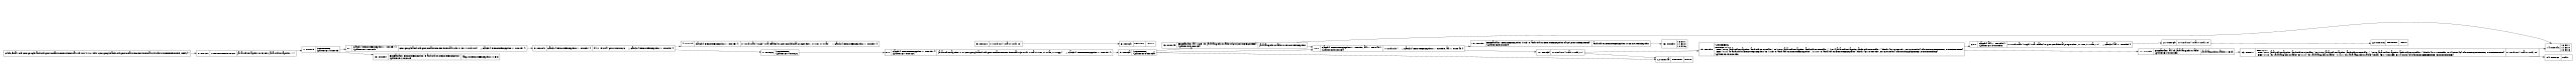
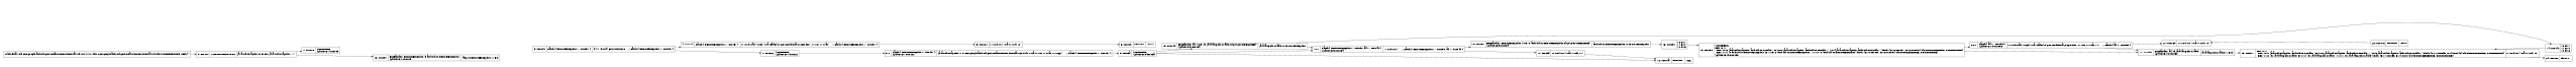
  digraph {
    rankdir=LR
    node [shape=record]
    n1 [label="{0\:\ 0x0000|MTH_ENTER_BLOCK\l|java.util.ArrayList r0 = new java.util.ArrayList\<\>()\l}"]
    n2 [label="{1\:\ 0x0005|SYNTHETIC\lSplitter:B:1:0x8005\l}"]
-   n3 [label="{2\:\ ?|Catch:\{ RemoteException \-\> 0x0057 \}\lSplitter:B:1:0x0005\l|com.google.android.gms.measurement.internal.zzdx r1 = r7.zzrd.zzrf     \/\/ Catch:\{ RemoteException \-\> 0x0057 \}\l}"]
    n4 [label="{18\:\ 0x0057|ExcHandler: RemoteException (e android.os.RemoteException)\lSplitter:B:1:0x0005\l|lang.os.RemoteException r1 = e\l}"]
    n5 [label="{3\:\ 0x000b|Catch:\{ RemoteException \-\> 0x0057 \}\l|if (r1 != null) goto L_0x002c     \/\/ Catch:\{ RemoteException \-\> 0x0057 \}\l}"]
    n6 [label="{4\:\ 0x000d|Catch:\{ RemoteException \-\> 0x0057 \}\l|r7.zzrd.zzab().zzgk().zza(\"Failed to get conditional properties\", r7.zzx, r7.zzas)     \/\/ Catch:\{ RemoteException \-\> 0x0057 \}\l}"]
    n7 [label="{7\:\ 0x002c|SYNTHETIC\lSplitter:B:7:0x002c\l}"]
    n8 [label="{5\:\ 0x0020|r7.zzrd.zzz().zza(r7.zzdi, r0)\l}"]
    n9 [label="{8\:\ ?|Catch:\{ RemoteException \-\> 0x0057 \}\lSplitter:B:7:0x002c\l|java.util.ArrayList r1 = com.google.android.gms.measurement.internal.zzjs.zzd(r1.zza(r7.zzx, r7.zzas, r7.zzpg))     \/\/ Catch:\{ RemoteException \-\> 0x0057 \}\l}"]
    n10 [label="{6\:\ 0x002b|RETURN\l|return\l}"]
    n11 [label="{9\:\ 0x003a|SYNTHETIC\lSplitter:B:9:0x003a\l}"]
    n12 [label="{10\:\ ?|Catch:\{ RemoteException \-\> 0x0050, all \-\> 0x004b \}\lSplitter:B:9:0x003a\l|r7.zzrd.zzir()     \/\/ Catch:\{ RemoteException \-\> 0x0050, all \-\> 0x004b \}\l}"]
    n13 [label="{13\:\ 0x004b|ExcHandler: all (r0v5 'th' java.lang.Throwable A[CUSTOM_DECLARE])\lSplitter:B:9:0x003a\l|java.lang.Throwable r0 = move\-exception\l}"]
-   n14 [label="{12\:\ 0x004a|RETURN\l|return\l}"]
+   n14 [label="{12\:\ 0x004a|RETURN\l|zzpg\l}"]
    n15 [label="{15\:\ 0x0050|ExcHandler: RemoteException (r0v3 'e' android.os.RemoteException A[CUSTOM_DECLARE])\lSplitter:B:9:0x003a\l|android.os.RemoteException r0 = move\-exception\l}"]
    n16 [label="{11\:\ 0x003f|r7.zzrd.zzz().zza(r7.zzdi, r1)\l}"]
    n17 [label="{14\:\ 0x004c|r6 = r1\lr1 = r0\lr0 = r6\l}"]
    n18 [label="{16\:\ 0x0051|r6 = r1\lr1 = r0\lr0 = r6\l}"]
    n19 [label="{23\:\ 0x0077|PHI: r0 r1 \l  PHI: (r0v1 java.util.ArrayList\<android.os.Bundle\>) = (r0v2 java.util.ArrayList\<android.os.Bundle\>), (r0v6 java.util.ArrayList\<android.os.Bundle\>) binds: [B:17:0x0055, B:14:0x004c] A[DONT_GENERATE, DONT_INLINE]\l  PHI: (r1v0 'th' java.lang.Throwable) = (r1v4 'th' java.lang.Throwable), (r1v11 'th' java.lang.Throwable) binds: [B:17:0x0055, B:14:0x004c] A[DONT_GENERATE, DONT_INLINE]\l|r7.zzrd.zzz().zza(r7.zzdi, r0)\l}"]
-   n20 [label="{24\:\ 0x0082|zzdi r1\l}"]
-   n21 [label="{19\:\ 0x0058|SYNTHETIC\lINLINE: r0 r1 \l  PHI: (r0v2 java.util.ArrayList\<android.os.Bundle\>) = (r0v0 java.util.ArrayList\<android.os.Bundle\>), (r0v4 java.util.ArrayList\<android.os.Bundle\>) binds: [B:18:0x0057, B:16:0x0051] A[DONT_GENERATE, DONT_INLINE]\l  PHI: (r1v1 'e' android.os.RemoteException) = (r1v5 'e' android.os.RemoteException), (r1v10 'e' android.os.RemoteException) binds: [B:18:0x0057, B:16:0x0051] A[DONT_GENERATE, DONT_INLINE]\lSplitter:B:19:0x0058\l}"]
+   n20 [label="{24\:\ 0x0082|throw r1\l}"]
+   n21 [label="{19\:\ 0x0058|SYNTHETIC\lPHI: r0 r1 \l  PHI: (r0v2 java.util.ArrayList\<android.os.Bundle\>) = (r0v0 java.util.ArrayList\<android.os.Bundle\>), (r0v4 java.util.ArrayList\<android.os.Bundle\>) binds: [B:18:0x0057, B:16:0x0051] A[DONT_GENERATE, DONT_INLINE]\l  PHI: (r1v1 'e' android.os.RemoteException) = (r1v5 'e' android.os.RemoteException), (r1v10 'e' android.os.RemoteException) binds: [B:18:0x0057, B:16:0x0051] A[DONT_GENERATE, DONT_INLINE]\lSplitter:B:19:0x0058\l}"]
    n22 [label="{17\:\ 0x0055|ExcHandler: all (th java.lang.Throwable)\lSplitter:B:19:0x0058\l|java.lang.Throwable r1 = th\l}"]
    n23 [label="{20\:\ ?|Catch:\{ all \-\> 0x0055 \}\lSplitter:B:19:0x0058\l|r7.zzrd.zzab().zzgk().zza(\"Failed to get conditional properties\", r7.zzx, r7.zzas, r1)     \/\/ Catch:\{ all \-\> 0x0055 \}\l}"]
    n24 [label="{21\:\ 0x006b|r7.zzrd.zzz().zza(r7.zzdi, r0)\l}"]
    n25 [label="{22\:\ 0x0076|RETURN\l|return\l}"]
    n26 [label="{public final void com.google.android.gms.measurement.internal.zzii.run((r7v0 'this' com.google.android.gms.measurement.internal.zzii A[IMMUTABLE_TYPE, THIS])) }"]
    n1 -> n2
-   n2 -> n3
-   n2 -> n4
-   n3 -> n5
+   n1 -> n4
    n5 -> n6 [style=dashed]
    n5 -> n7
+   n6 -> n8
    n7 -> n9
    n8 -> n10
    n9 -> n11
    n11 -> n12
    n11 -> n13
    n11 -> n14
    n12 -> n15
    n12 -> n16
    n13 -> n12
    n13 -> n17
    n15 -> n18
    n16 -> n14
-   n19 -> n17
-   n16 -> n21
+   n17 -> n19
+   n18 -> n21
    n19 -> n20
    n21 -> n22
    n21 -> n23
    n22 -> n19
+   n23 -> n22
    n23 -> n24
-   n24 -> n25
+   n25 -> n24
    n26 -> n1
  }
